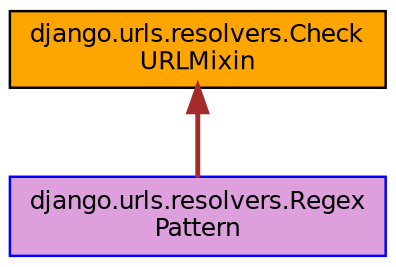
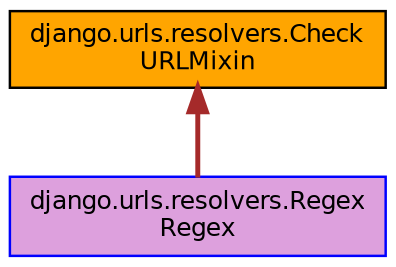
  digraph {
    node [fontname=Helvetica fontsize=10 shape=record style=filled]
-   n1 [color=blue fillcolor=plum fontcolor=black height=0.2 label="django.urls.resolvers.Regex\lPattern" width=0.4]
+   n1 [color=blue fillcolor=plum fontcolor=black height=0.2 label="django.urls.resolvers.Regex\lRegex" width=0.4]
    n2 [color=black fillcolor=orange height=0.2 label="django.urls.resolvers.Check\lURLMixin" width=0.4]
    n2 -> n1 [color=brown dir=back fontname=Helvetica fontsize=10 labelfontname=Helvetica labelfontsize=10 style=bold]
  }
